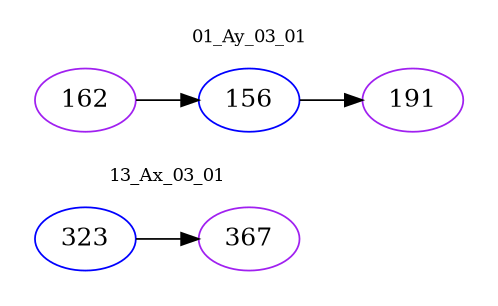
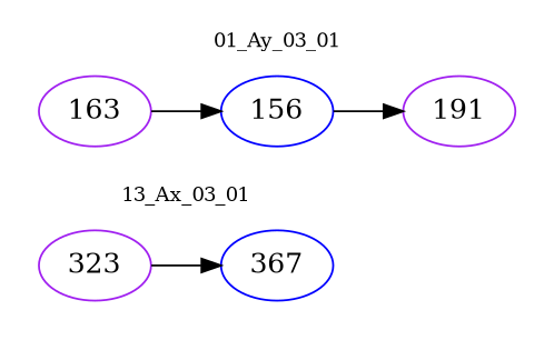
  digraph {
    rankdir=LR
    node [color=blue]
    edge [color=black]
-   n1 [label=323]
-   n2 [color=purple label=367]
-   n3 [color=purple label=162]
+   n1 [color=purple label=323]
+   n2 [label=367]
+   n3 [color=purple label=163]
    n4 [label=156]
    n5 [color=purple label=191]
    subgraph cluster_1 {
      color=white
      fontsize=10
      label="13_Ax_03_01"
      n1
      n2
    }
    subgraph cluster_2 {
      color=white
      fontsize=10
      label="01_Ay_03_01"
      n3
      n4
      n5
    }
    n1 -> n2
    n3 -> n4
    n4 -> n5
  }
